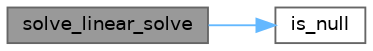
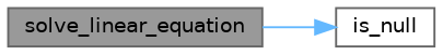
  digraph {
    rankdir=LR
    fontname="DejaVu Sans"
    node [fontname="DejaVu Sans" fontsize=10 shape=box style=filled]
-   n1 [color=gray40 fillcolor=grey60 fontcolor=black height=0.2 label=solve_linear_solve width=0.4]
+   n1 [color=gray40 fillcolor=grey60 fontcolor=black height=0.2 label=solve_linear_equation width=0.4]
    n2 [color=grey40 fillcolor=white height=0.2 label=is_null width=0.4]
    n1 -> n2 [color=steelblue1 fontname="DejaVu Sans" fontsize=10 labelfontname=Helvetica labelfontsize=10 style=solid]
  }
